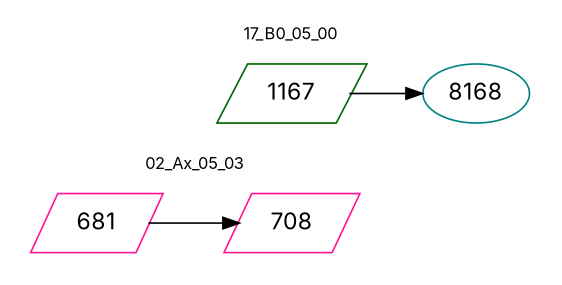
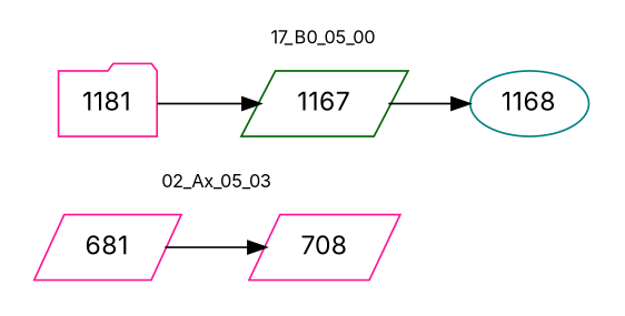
  digraph {
    fontname=Inter
    rankdir=LR
    node [color=deeppink fontname=Inter shape=parallelogram]
    edge [arrowhead=normal color=black fontname=Inter]
    n1 [label=681]
    n2 [label=708]
+   n3 [label=1181 shape=folder]
    n4 [color=darkgreen label=1167]
-   n5 [color=teal label=8168 shape=ellipse]
+   n5 [color=teal label=1168 shape=ellipse]
    subgraph cluster_1 {
      color=white
      fontsize=10
      label="02_Ax_05_03"
      n1
      n2
    }
    subgraph cluster_2 {
      color=white
      fontsize=10
      label="17_B0_05_00"
+     n3
      n4
      n5
    }
    n1 -> n2
+   n3 -> n4
    n4 -> n5
  }
